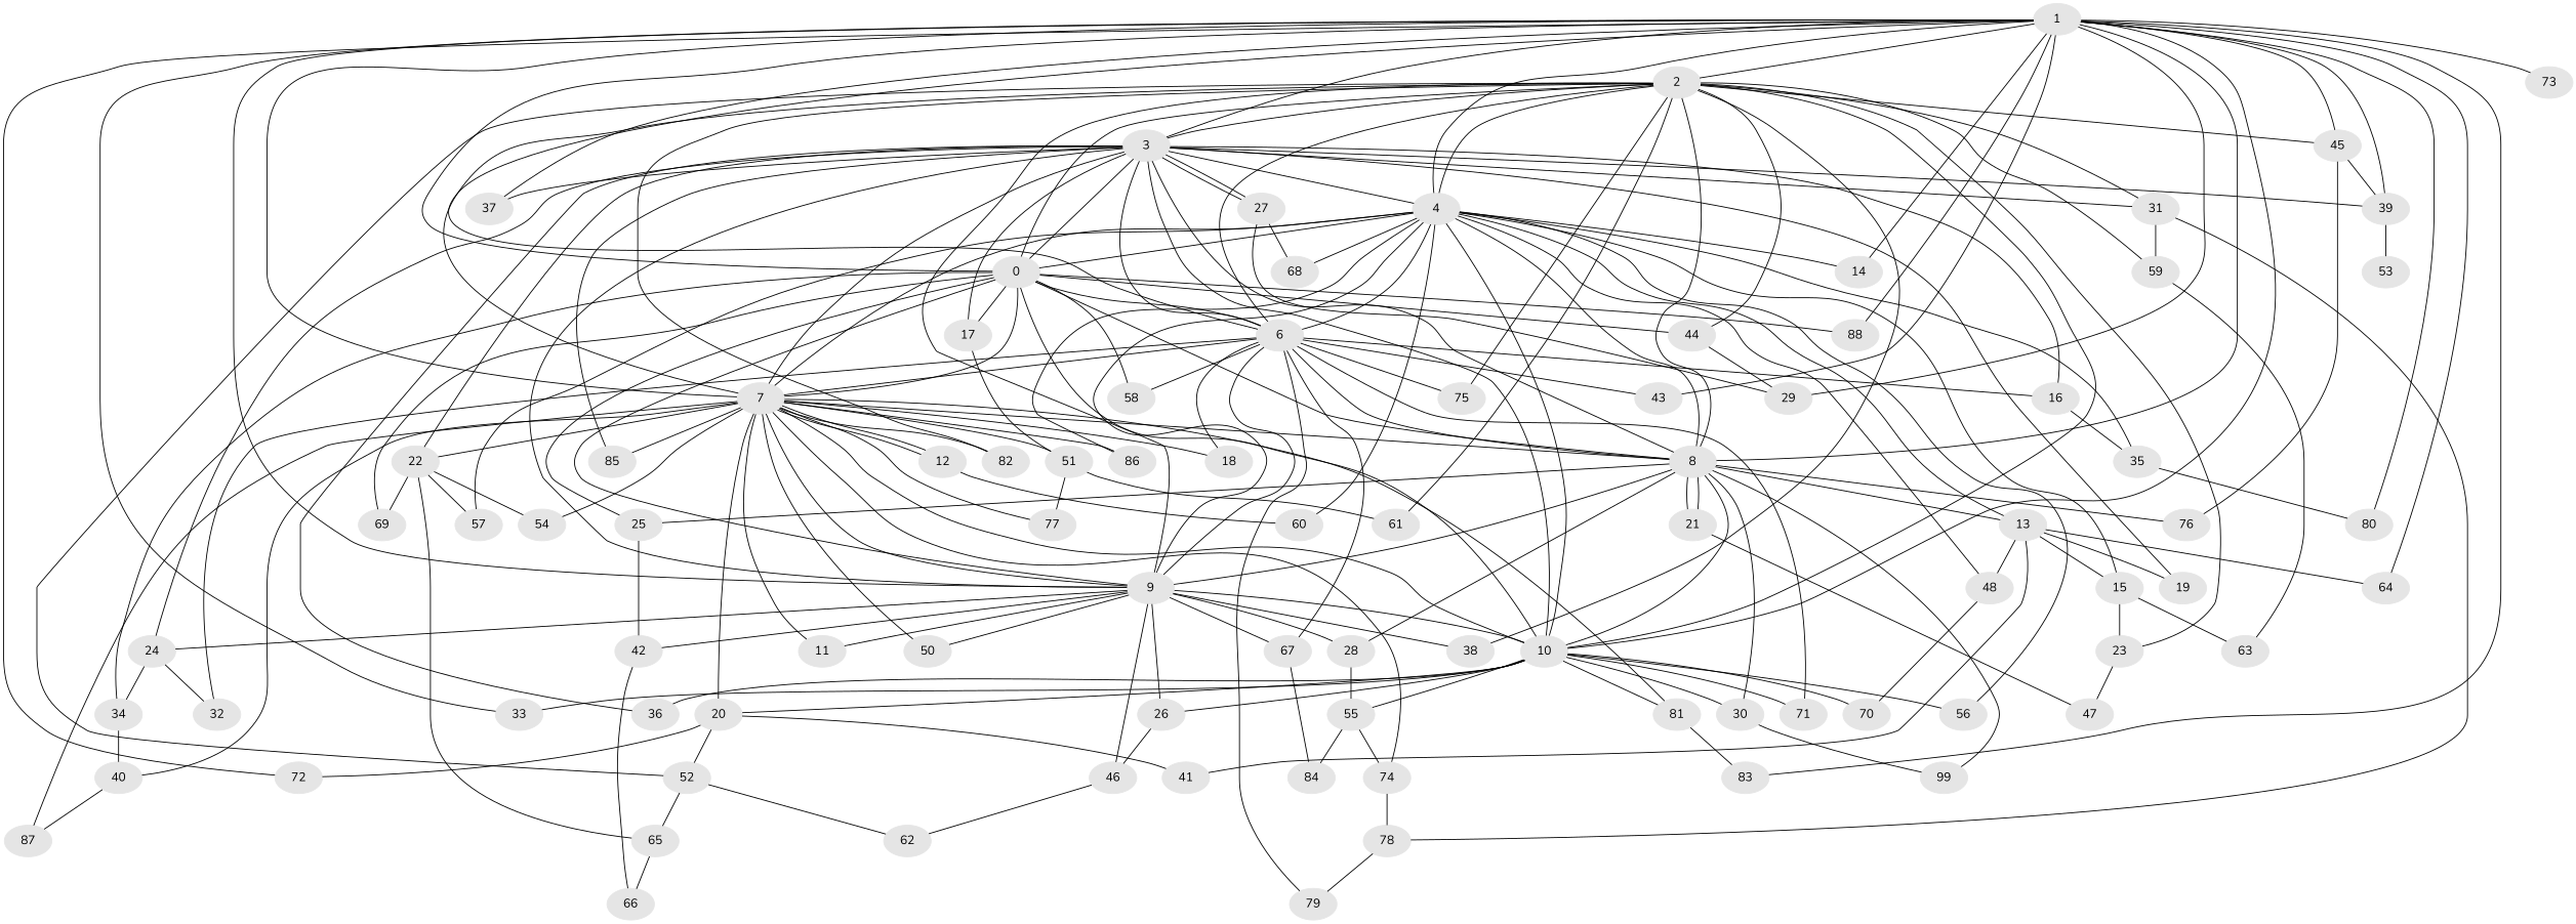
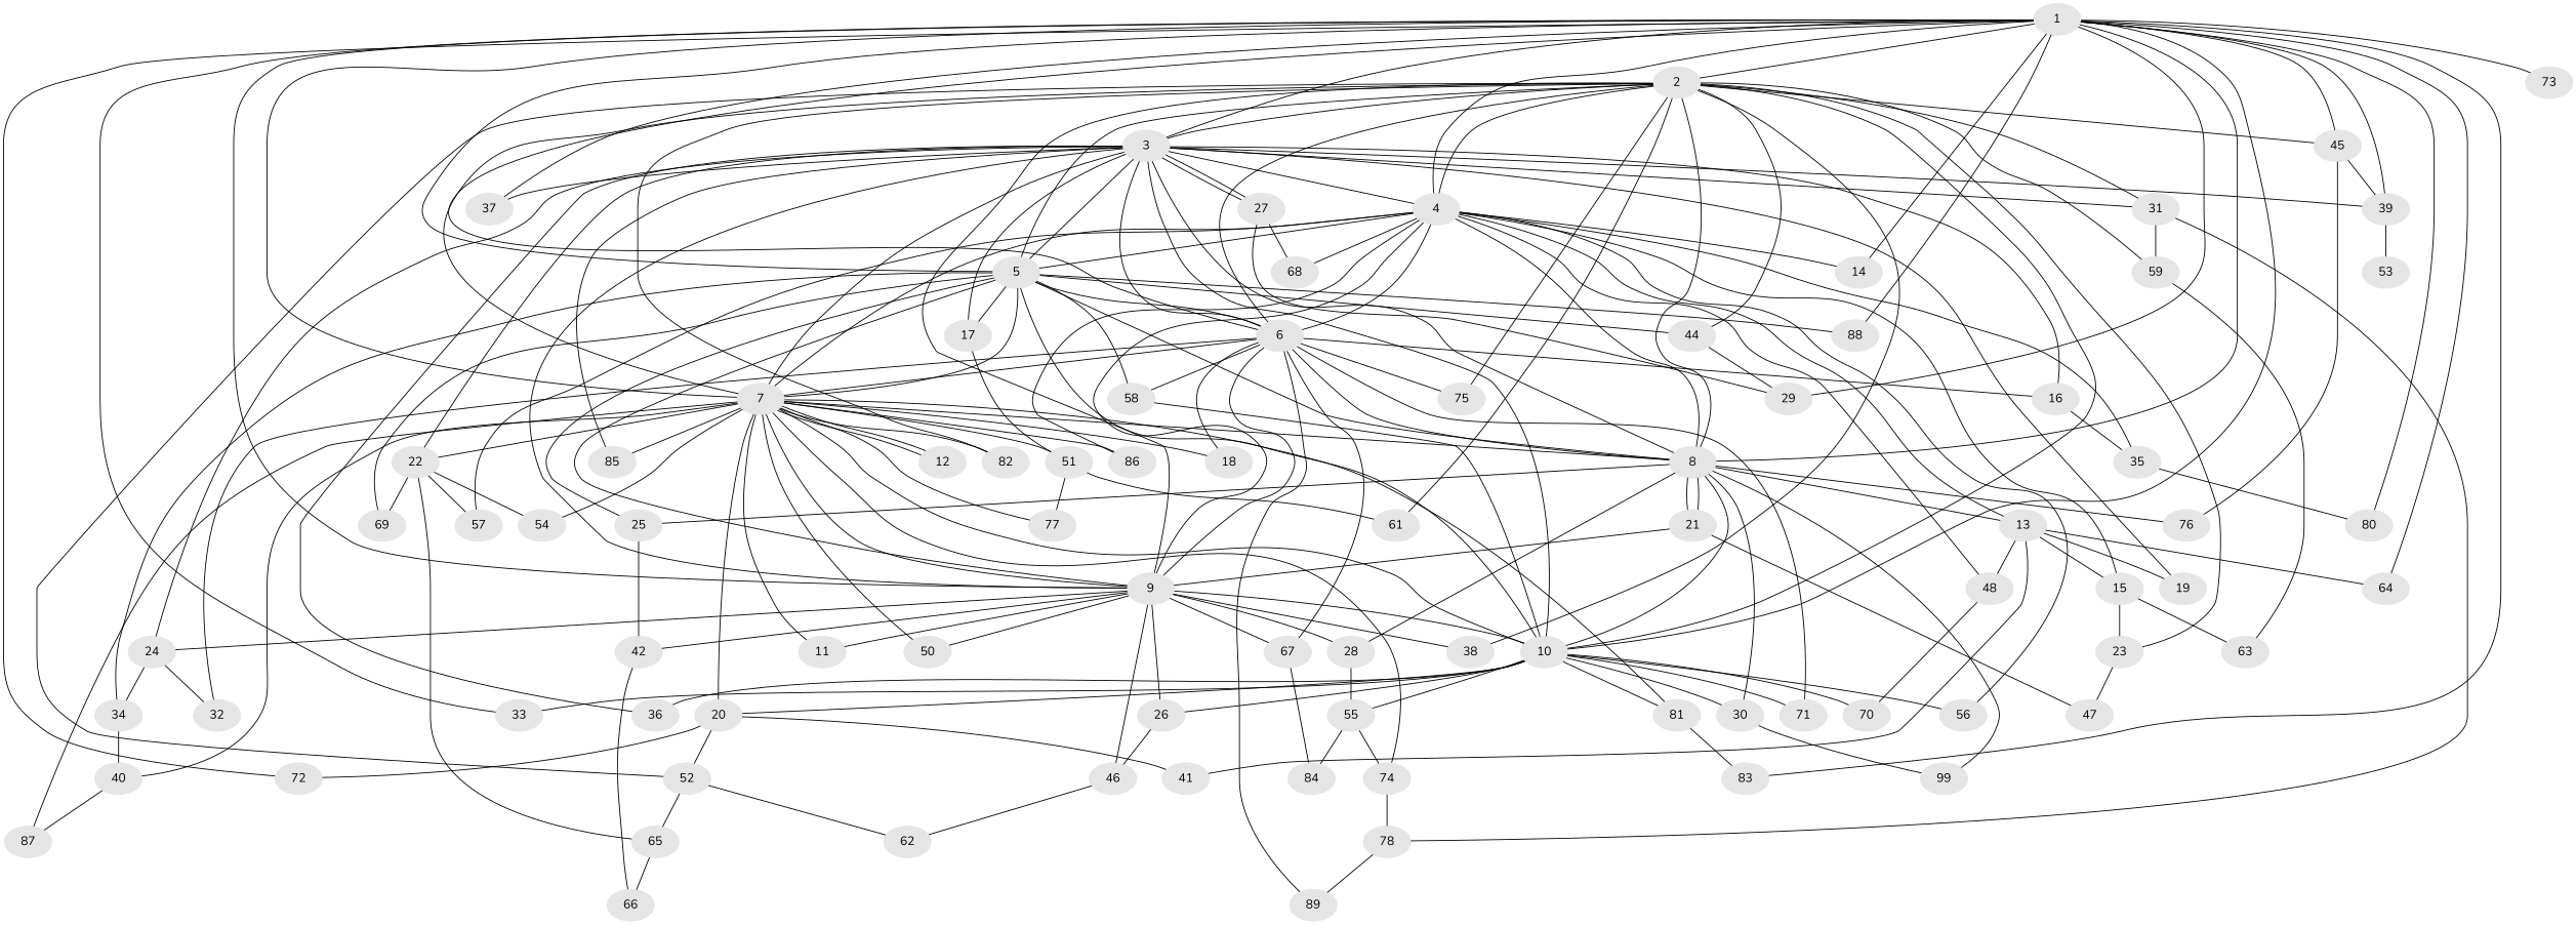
  graph {
    fontname=Nunito
    node [color=gray90 fontname=Nunito style=filled]
    edge [fontname=Nunito]
    1
    2
    3
    4
-   5 [label=0]
+   5
    6
    7
    8
    9
    10
    14
    29
    33
    37
    39
-   43
    45
    64
    72
    73
    80
    83
    88
    23
    31
    38
    44
    52
    59
    61
    75
    82
    16
    17
    19
    22
    24
    27
    36
    85
    13
    15
    35
    48
    56
    57
-   60
    68
    86
    25
    34
    58
    69
    18
    32
    67
    71
-   79
+   79 [label=89]
    11
    12
    20
    40
    50
    51
    54
    74
    77
    81
    87
    21
    28
    30
    n73 [label=99]
    76
    26
    42
    46
    55
    70
    53
    47
    78
    65
    62
    63
    41
    84
    66
    1 -- 2
    1 -- 3
    1 -- 4
    1 -- 5
    1 -- 6
    1 -- 7
    1 -- 8
    1 -- 9
    1 -- 10
    1 -- 14
    1 -- 29
    1 -- 33
    1 -- 37
    1 -- 39
-   1 -- 43
    1 -- 45
    1 -- 64
    1 -- 72
    1 -- 73
    1 -- 80
    1 -- 83
    1 -- 88
    2 -- 3
    2 -- 4
    2 -- 5
    2 -- 6
    2 -- 7
    2 -- 8
    2 -- 9
    2 -- 10
    2 -- 45
    2 -- 23
    2 -- 31
    2 -- 38
    2 -- 44
    2 -- 52
    2 -- 59
    2 -- 61
    2 -- 75
    2 -- 82
    3 -- 4
    3 -- 5
    3 -- 6
    3 -- 7
    3 -- 8
    3 -- 9
    3 -- 10
    3 -- 37
    3 -- 39
    3 -- 31
    3 -- 16
    3 -- 17
    3 -- 19
    3 -- 22
    3 -- 24
    3 -- 27
    3 -- 27
    3 -- 36
    3 -- 85
    4 -- 5
    4 -- 6
    4 -- 7
    4 -- 8
    4 -- 9
-   4 -- 10
+   58 -- 10
    4 -- 14
    4 -- 13
    4 -- 15
    4 -- 35
    4 -- 48
    4 -- 56
    4 -- 57
-   4 -- 60
    4 -- 68
    4 -- 86
    5 -- 6
    5 -- 7
    5 -- 8
    5 -- 9
    5 -- 10
    5 -- 88
    5 -- 44
    5 -- 17
    5 -- 25
    5 -- 34
    5 -- 58
    5 -- 69
    6 -- 7
    6 -- 8
    6 -- 9
-   6 -- 43
    6 -- 75
    6 -- 16
    6 -- 58
    6 -- 18
    6 -- 32
    6 -- 67
    6 -- 71
    6 -- 79
    7 -- 8
    7 -- 9
    7 -- 10
    7 -- 82
    7 -- 22
    7 -- 85
    7 -- 86
    7 -- 18
    7 -- 11
    7 -- 12
    7 -- 12
    7 -- 20
    7 -- 40
    7 -- 50
    7 -- 51
    7 -- 54
    7 -- 74
    7 -- 77
    7 -- 81
    7 -- 87
-   8 -- 9
+   21 -- 9
    8 -- 10
    8 -- 13
    8 -- 25
    8 -- 21
    8 -- 21
    8 -- 28
    8 -- 30
    8 -- n73
    8 -- 76
    9 -- 10
    9 -- 38
    9 -- 24
    9 -- 67
    9 -- 11
    9 -- 50
    9 -- 28
    9 -- 26
    9 -- 42
    9 -- 46
    10 -- 33
    10 -- 36
    10 -- 56
    10 -- 71
    10 -- 20
    10 -- 81
    10 -- 30
    10 -- 26
    10 -- 55
    10 -- 70
    39 -- 53
    45 -- 39
    45 -- 76
    23 -- 47
    31 -- 59
    31 -- 78
    44 -- 29
    52 -- 65
    52 -- 62
    59 -- 63
    16 -- 35
    17 -- 51
    22 -- 57
    22 -- 69
    22 -- 54
    22 -- 65
    24 -- 34
    24 -- 32
    27 -- 29
    27 -- 68
    13 -- 64
    13 -- 19
    13 -- 15
    13 -- 48
    13 -- 41
    15 -- 23
    15 -- 63
    35 -- 80
    48 -- 70
    25 -- 42
    34 -- 40
    67 -- 84
-   12 -- 60
    20 -- 72
    20 -- 52
    20 -- 41
    40 -- 87
    51 -- 61
    51 -- 77
    74 -- 78
    81 -- 83
    21 -- 47
    28 -- 55
    30 -- n73
    26 -- 46
    42 -- 66
    46 -- 62
    55 -- 74
    55 -- 84
    78 -- 79
    65 -- 66
  }
